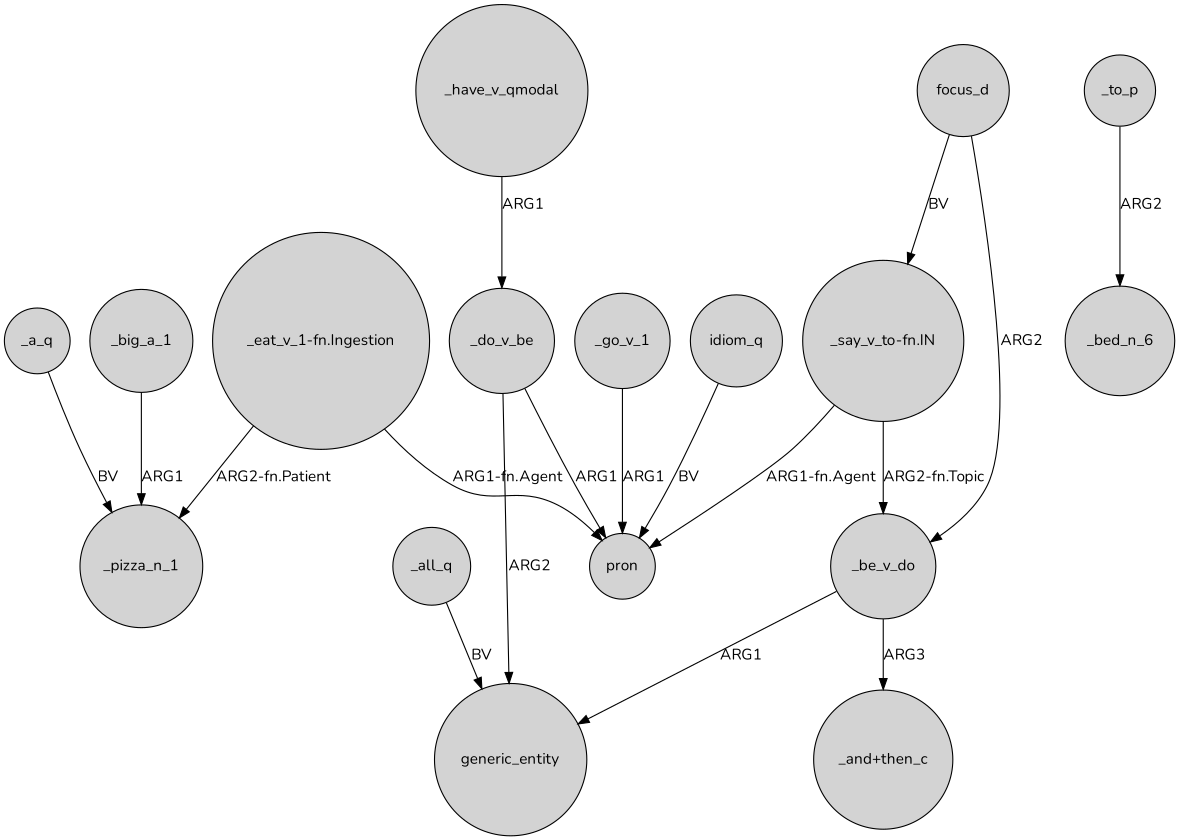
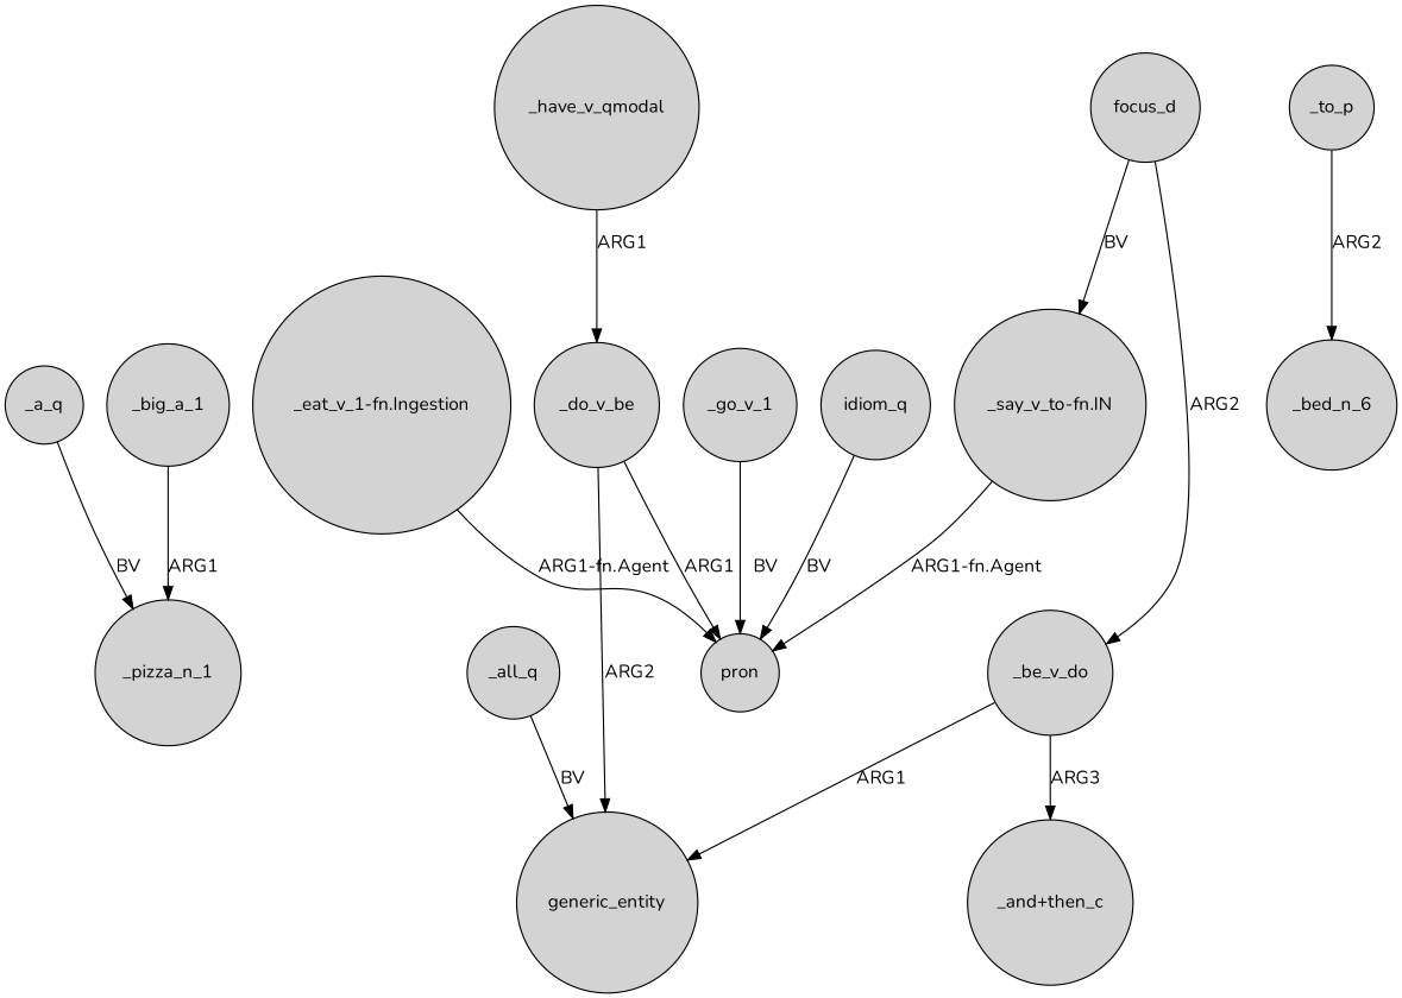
  digraph {
    fontname=Nunito
    node [fontname=Nunito shape=circle style=filled]
    edge [fontname=Nunito]
    "_say_v_to-fn.IN"
    _be_v_do
    pron
    generic_entity
    "_and+then_c"
    focus_d
    _do_v_be
    "_eat_v_1-fn.Ingestion"
    _pizza_n_1
    _all_q
    n11 [label=idiom_q]
    n12 [label=_bed_n_6]
    _to_p
    _go_v_1
    _a_q
    _have_v_qmodal
    _big_a_1
-   "_say_v_to-fn.IN" -> _be_v_do [label="ARG2-fn.Topic"]
    "_say_v_to-fn.IN" -> pron [label="ARG1-fn.Agent"]
    _be_v_do -> generic_entity [label=ARG1]
    _be_v_do -> "_and+then_c" [label=ARG3]
    focus_d -> "_say_v_to-fn.IN" [label=BV]
    focus_d -> _be_v_do [label=ARG2]
    _do_v_be -> pron [label=ARG1]
    _do_v_be -> generic_entity [label=ARG2]
    "_eat_v_1-fn.Ingestion" -> pron [label="ARG1-fn.Agent"]
-   "_eat_v_1-fn.Ingestion" -> _pizza_n_1 [label="ARG2-fn.Patient"]
    _all_q -> generic_entity [label=BV]
    n11 -> pron [label=BV]
    _to_p -> n12 [label=ARG2]
-   _go_v_1 -> pron [label=ARG1]
+   _go_v_1 -> pron [label=BV]
    _a_q -> _pizza_n_1 [label=BV]
    _have_v_qmodal -> _do_v_be [label=ARG1]
    _big_a_1 -> _pizza_n_1 [label=ARG1]
  }
